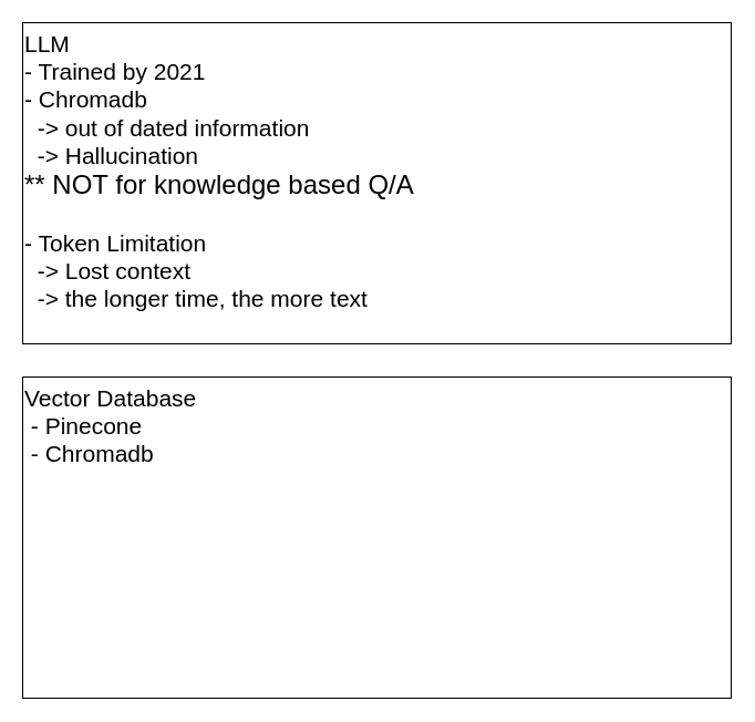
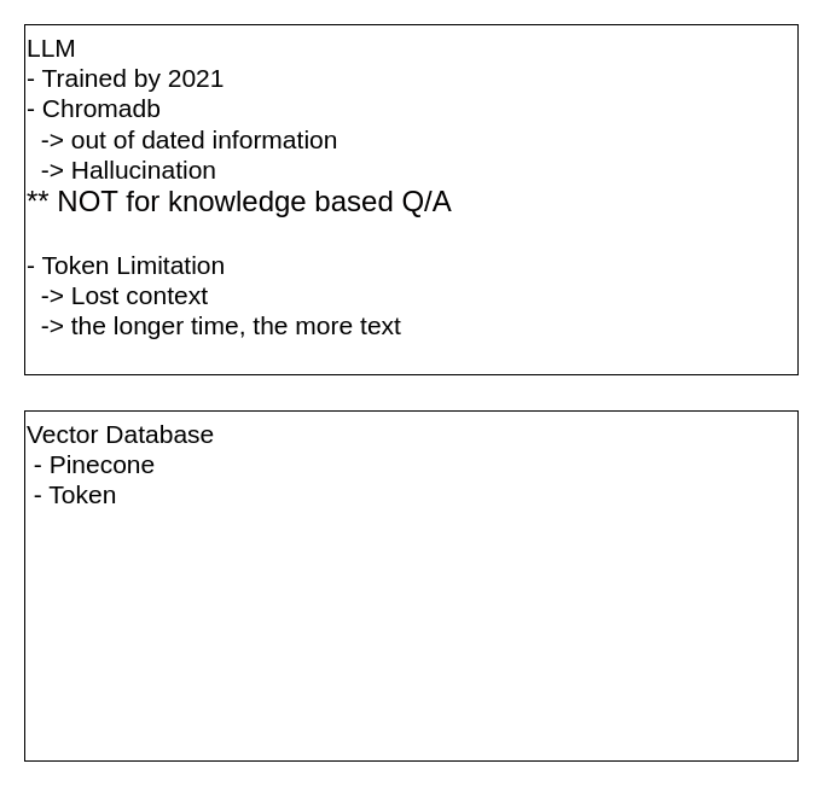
  <mxCell id="0" />
  <mxCell id="1" parent="0" />
  <mxCell id="2" value="LLM&lt;br style=&quot;font-size: 21px;&quot;&gt;- Trained by 2021&amp;nbsp;&lt;br style=&quot;font-size: 21px;&quot;&gt;- Chromadb&lt;br&gt;&amp;nbsp; -&amp;gt; out of dated information&lt;br style=&quot;border-color: var(--border-color);&quot;&gt;&amp;nbsp; -&amp;gt; Hallucination&lt;br&gt;&lt;font color=&quot;#020000&quot; style=&quot;font-size: 24px;&quot;&gt;** NOT for knowledge based Q/A&lt;/font&gt;&lt;br&gt;&lt;br&gt;- Token Limitation&lt;br&gt;&amp;nbsp; -&amp;gt;&amp;nbsp;Lost context&lt;br&gt;&amp;nbsp; -&amp;gt; the longer time, the more text&amp;nbsp;&amp;nbsp;&lt;br style=&quot;font-size: 21px;&quot;&gt;&lt;br style=&quot;font-size: 21px;&quot;&gt;" style="rounded=0;whiteSpace=wrap;html=1;fontSize=21;align=left;verticalAlign=top;" vertex="1" parent="1"><mxGeometry x="20" y="20" width="640" height="290" as="geometry" /></mxCell>
- <mxCell id="3" value="Vector Database&lt;br&gt;&amp;nbsp;- Pinecone&lt;br&gt;&amp;nbsp;- Chromadb" style="rounded=0;whiteSpace=wrap;html=1;fontSize=21;align=left;verticalAlign=top;" vertex="1" parent="1"><mxGeometry x="20" y="340" width="640" height="290" as="geometry" /></mxCell>
+ <mxCell id="3" value="Vector Database&lt;br&gt;&amp;nbsp;- Pinecone&lt;br&gt;&amp;nbsp;- Token" style="rounded=0;whiteSpace=wrap;html=1;fontSize=21;align=left;verticalAlign=top;" vertex="1" parent="1"><mxGeometry x="20" y="340" width="640" height="290" as="geometry" /></mxCell>
